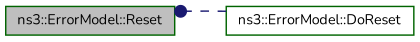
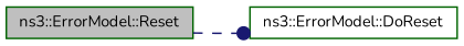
  digraph {
    rankdir=LR
    fontname=Nunito
    node [color=darkgreen fontname=Nunito fontsize=10 shape=record style=filled]
    n1 [fillcolor=grey75 fontcolor=black height=0.2 label="ns3::ErrorModel::Reset" width=0.4]
    n2 [fillcolor=white height=0.2 label="ns3::ErrorModel::DoReset" width=0.4]
-   n2 -> n1 [color=midnightblue fontname=Nunito fontsize=10 labelfontname=Helvetica labelfontsize=10 style=dashed arrowhead=dot]
+   n1 -> n2 [color=midnightblue fontname=Nunito fontsize=10 labelfontname=Helvetica labelfontsize=10 style=dashed arrowhead=dot]
  }
